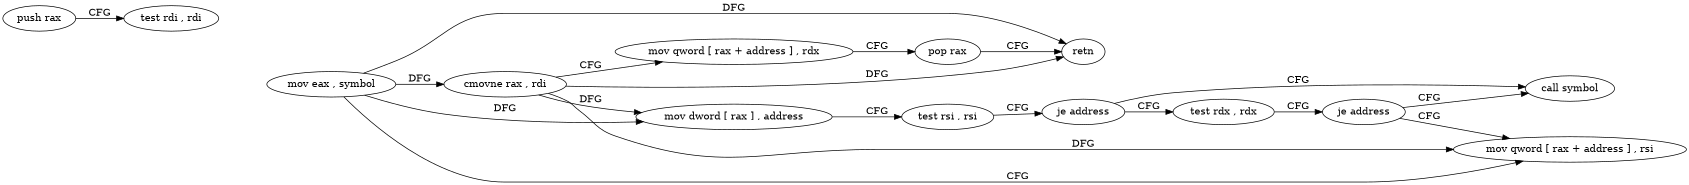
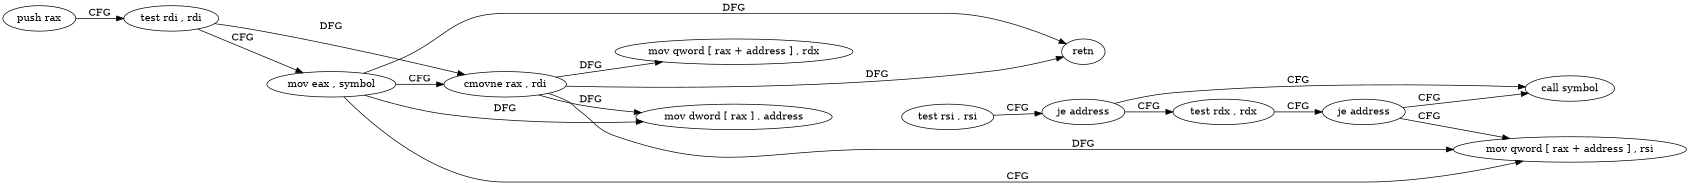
  digraph {
    rankdir=LR
    n1 [label="push rax"]
    n2 [label="test rdi , rdi"]
    n3 [label="mov eax , symbol"]
    n4 [label="cmovne rax , rdi"]
    n5 [label="mov dword [ rax ] , address"]
    n6 [label="mov qword [ rax + address ] , rsi"]
    n7 [label=retn]
    n8 [label="mov qword [ rax + address ] , rdx"]
    n9 [label="test rsi , rsi"]
-   n10 [label="pop rax"]
    n11 [label="je address"]
    n12 [label="call symbol"]
    n13 [label="test rdx , rdx"]
    n14 [label="je address"]
    n1 -> n2 [label=CFG]
-   n3 -> n4 [label=DFG]
+   n2 -> n3 [label=CFG]
+   n2 -> n4 [label=DFG]
+   n3 -> n4 [label=CFG]
    n3 -> n5 [label=DFG]
    n3 -> n6 [label=CFG]
    n3 -> n7 [label=DFG]
    n4 -> n5 [label=DFG]
    n4 -> n6 [label=DFG]
    n4 -> n7 [label=DFG]
-   n4 -> n8 [label=CFG]
-   n5 -> n9 [label=CFG]
-   n8 -> n10 [label=CFG]
+   n4 -> n8 [label=DFG]
    n9 -> n11 [label=CFG]
-   n10 -> n7 [label=CFG]
    n11 -> n12 [label=CFG]
    n11 -> n13 [label=CFG]
    n13 -> n14 [label=CFG]
    n14 -> n6 [label=CFG]
    n14 -> n12 [label=CFG]
  }
